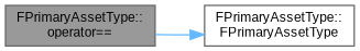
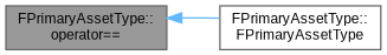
  digraph {
    rankdir=LR
    fontname="Liberation Sans"
    node [fontname="Liberation Sans" fontsize=10 shape=box style=filled]
    n1 [color=gray40 fillcolor=grey60 fontcolor=black height=0.2 label="FPrimaryAssetType::\loperator==" width=0.4]
    n2 [color=grey40 fillcolor=white height=0.2 label="FPrimaryAssetType::\lFPrimaryAssetType" width=0.4]
-   n1 -> n2 [color=steelblue1 fontname="Liberation Sans" fontsize=10 labelfontname=Helvetica labelfontsize=10 style=solid]
+   n2 -> n1 [color=steelblue1 fontname="Liberation Sans" fontsize=10 labelfontname=Helvetica labelfontsize=10 style=solid]
  }
